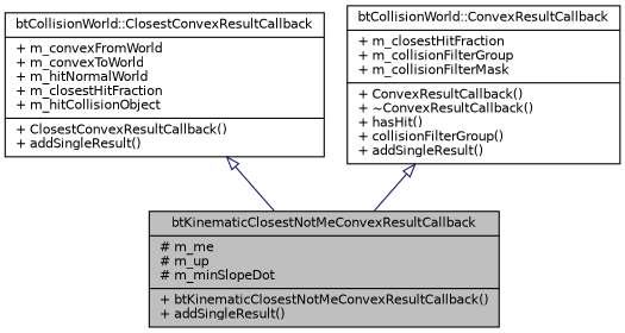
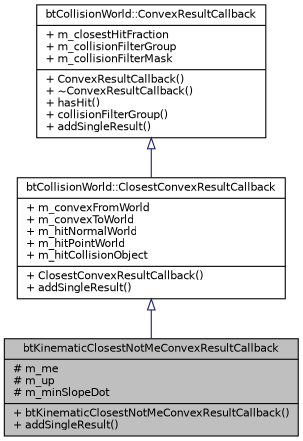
  digraph {
    node [color=black fillcolor=white fontname=Helvetica fontsize=10 shape=record style=filled]
    edge [arrowtail=empty color=midnightblue dir=back fontname=Helvetica fontsize=10 labelfontname=Helvetica labelfontsize=10 style=solid]
    n1 [fillcolor=grey75 fontcolor=black height=0.2 label="{btKinematicClosestNotMeConvexResultCallback\n|# m_me\l# m_up\l# m_minSlopeDot\l|+ btKinematicClosestNotMeConvexResultCallback()\l+ addSingleResult()\l}" width=0.4]
-   n2 [height=0.2 label="{btCollisionWorld::ClosestConvexResultCallback\n|+ m_convexFromWorld\l+ m_convexToWorld\l+ m_hitNormalWorld\l+ m_closestHitFraction\l+ m_hitCollisionObject\l|+ ClosestConvexResultCallback()\l+ addSingleResult()\l}" width=0.4]
+   n2 [height=0.2 label="{btCollisionWorld::ClosestConvexResultCallback\n|+ m_convexFromWorld\l+ m_convexToWorld\l+ m_hitNormalWorld\l+ m_hitPointWorld\l+ m_hitCollisionObject\l|+ ClosestConvexResultCallback()\l+ addSingleResult()\l}" width=0.4]
    n3 [height=0.2 label="{btCollisionWorld::ConvexResultCallback\n|+ m_closestHitFraction\l+ m_collisionFilterGroup\l+ m_collisionFilterMask\l|+ ConvexResultCallback()\l+ ~ConvexResultCallback()\l+ hasHit()\l+ collisionFilterGroup()\l+ addSingleResult()\l}" width=0.4]
    n2 -> n1
-   n3 -> n1
+   n3 -> n2
  }
